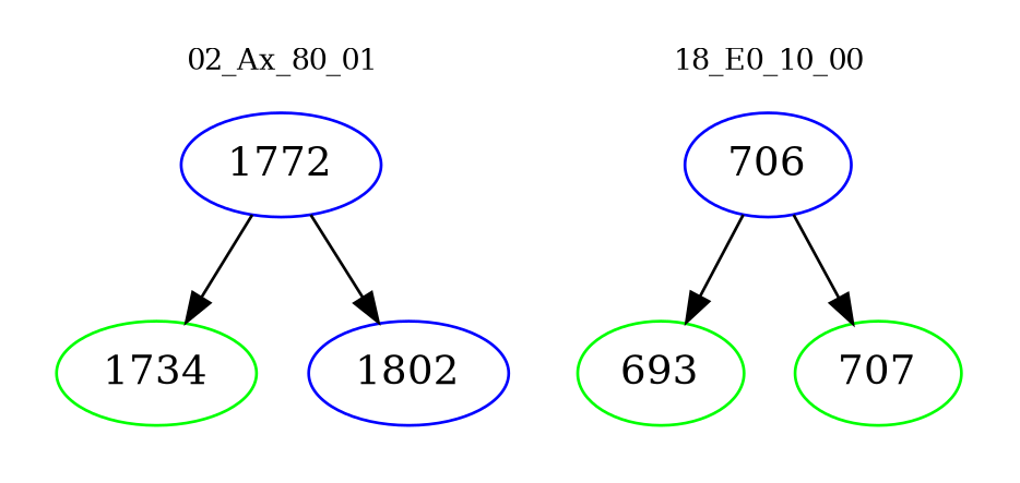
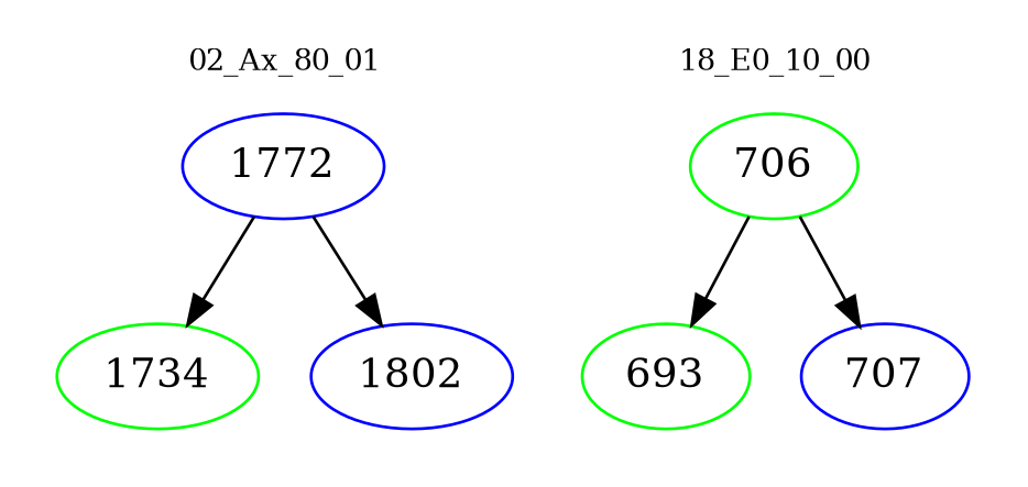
  digraph {
    node [color=blue]
    edge [color=black]
    n1 [label=1772]
    n2 [color=green label=1734]
    n3 [label=1802]
-   n4 [label=706]
+   n4 [color=green label=706]
    n5 [color=green label=693]
-   n6 [color=green label=707]
+   n6 [label=707]
    subgraph cluster_1 {
      color=white
      fontsize=10
      label="02_Ax_80_01"
      n1
      n2
      n3
    }
    subgraph cluster_2 {
      color=white
      fontsize=10
      label="18_E0_10_00"
      n4
      n5
      n6
    }
    n1 -> n2
    n1 -> n3
    n4 -> n5
    n4 -> n6
  }
